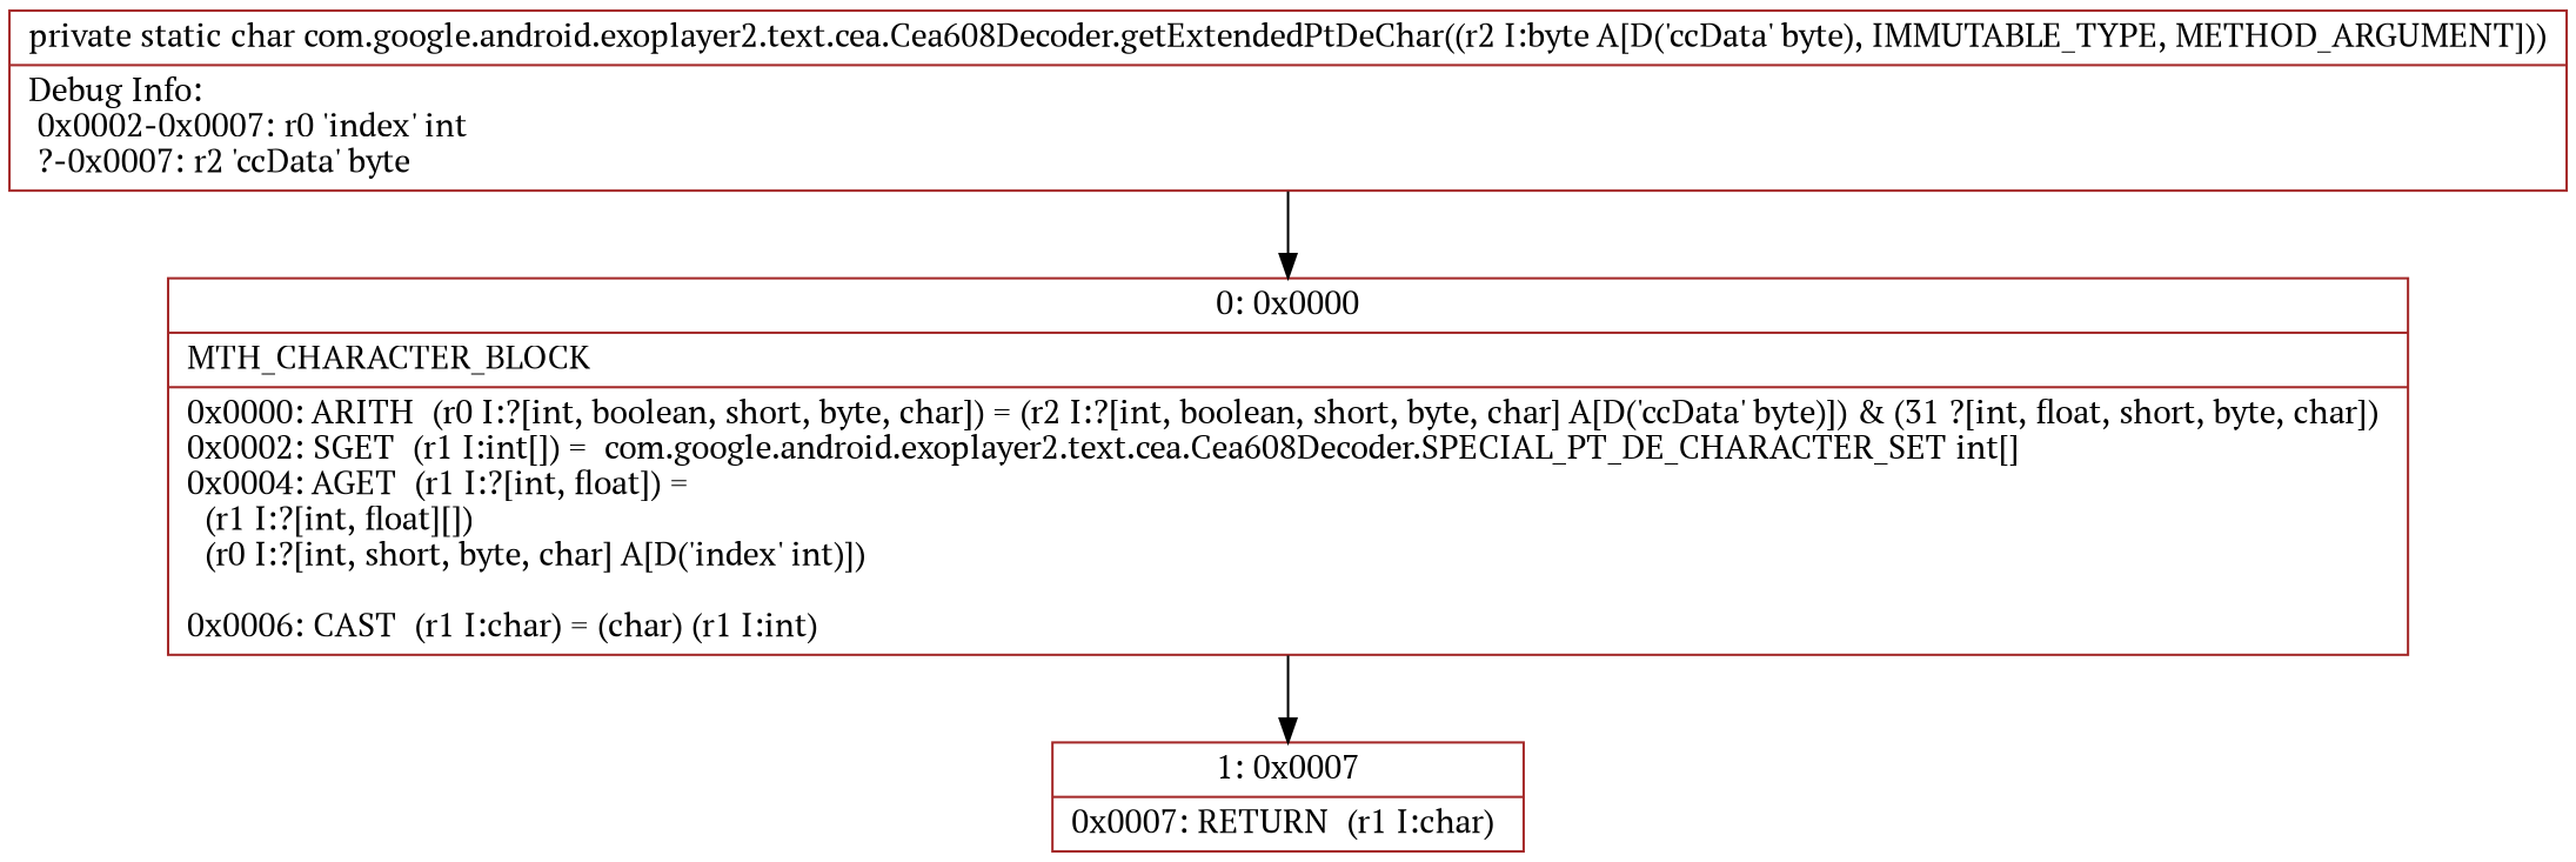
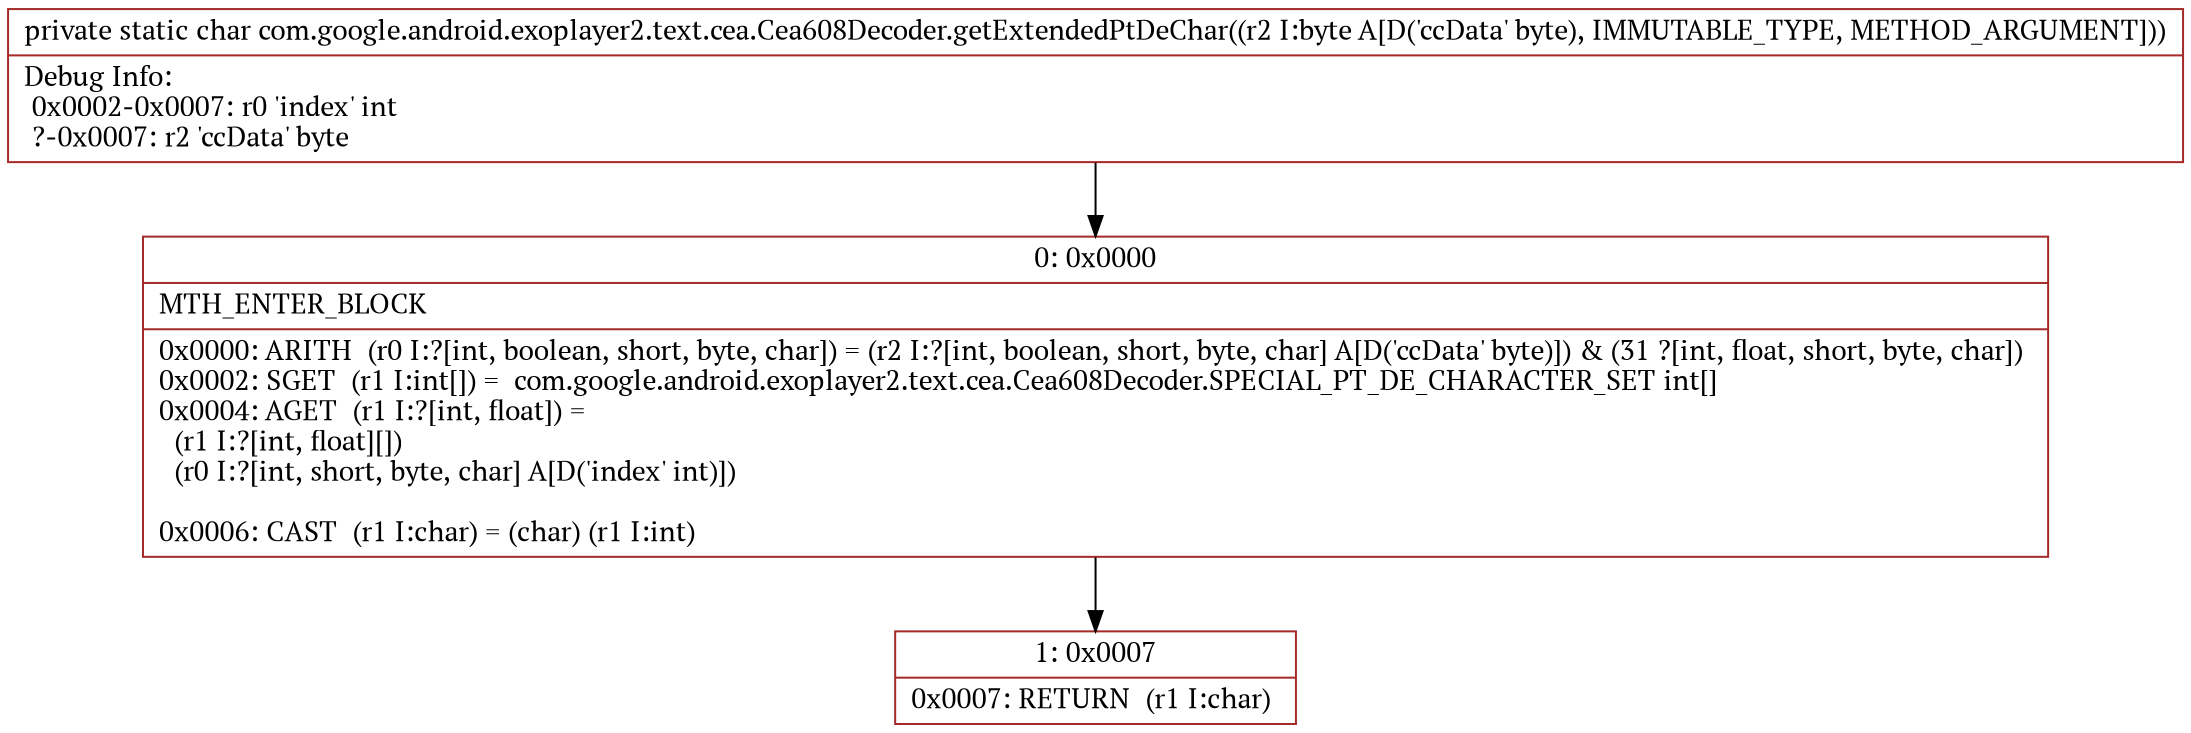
  digraph {
    fontname="PT Serif"
    node [shape=record color=brown fontname="PT Serif"]
    edge [fontname="PT Serif"]
-   n1 [label="{0\:\ 0x0000|MTH_CHARACTER_BLOCK\l|0x0000: ARITH  (r0 I:?[int, boolean, short, byte, char]) = (r2 I:?[int, boolean, short, byte, char] A[D('ccData' byte)]) & (31 ?[int, float, short, byte, char]) \l0x0002: SGET  (r1 I:int[]) =  com.google.android.exoplayer2.text.cea.Cea608Decoder.SPECIAL_PT_DE_CHARACTER_SET int[] \l0x0004: AGET  (r1 I:?[int, float]) = \l  (r1 I:?[int, float][])\l  (r0 I:?[int, short, byte, char] A[D('index' int)])\l \l0x0006: CAST  (r1 I:char) = (char) (r1 I:int) \l}"]
+   n1 [label="{0\:\ 0x0000|MTH_ENTER_BLOCK\l|0x0000: ARITH  (r0 I:?[int, boolean, short, byte, char]) = (r2 I:?[int, boolean, short, byte, char] A[D('ccData' byte)]) & (31 ?[int, float, short, byte, char]) \l0x0002: SGET  (r1 I:int[]) =  com.google.android.exoplayer2.text.cea.Cea608Decoder.SPECIAL_PT_DE_CHARACTER_SET int[] \l0x0004: AGET  (r1 I:?[int, float]) = \l  (r1 I:?[int, float][])\l  (r0 I:?[int, short, byte, char] A[D('index' int)])\l \l0x0006: CAST  (r1 I:char) = (char) (r1 I:int) \l}"]
    n2 [label="{1\:\ 0x0007|0x0007: RETURN  (r1 I:char) \l}"]
    n3 [label="{private static char com.google.android.exoplayer2.text.cea.Cea608Decoder.getExtendedPtDeChar((r2 I:byte A[D('ccData' byte), IMMUTABLE_TYPE, METHOD_ARGUMENT]))  | Debug Info:\l  0x0002\-0x0007: r0 'index' int\l  ?\-0x0007: r2 'ccData' byte\l}"]
    n1 -> n2
    n3 -> n1
  }
